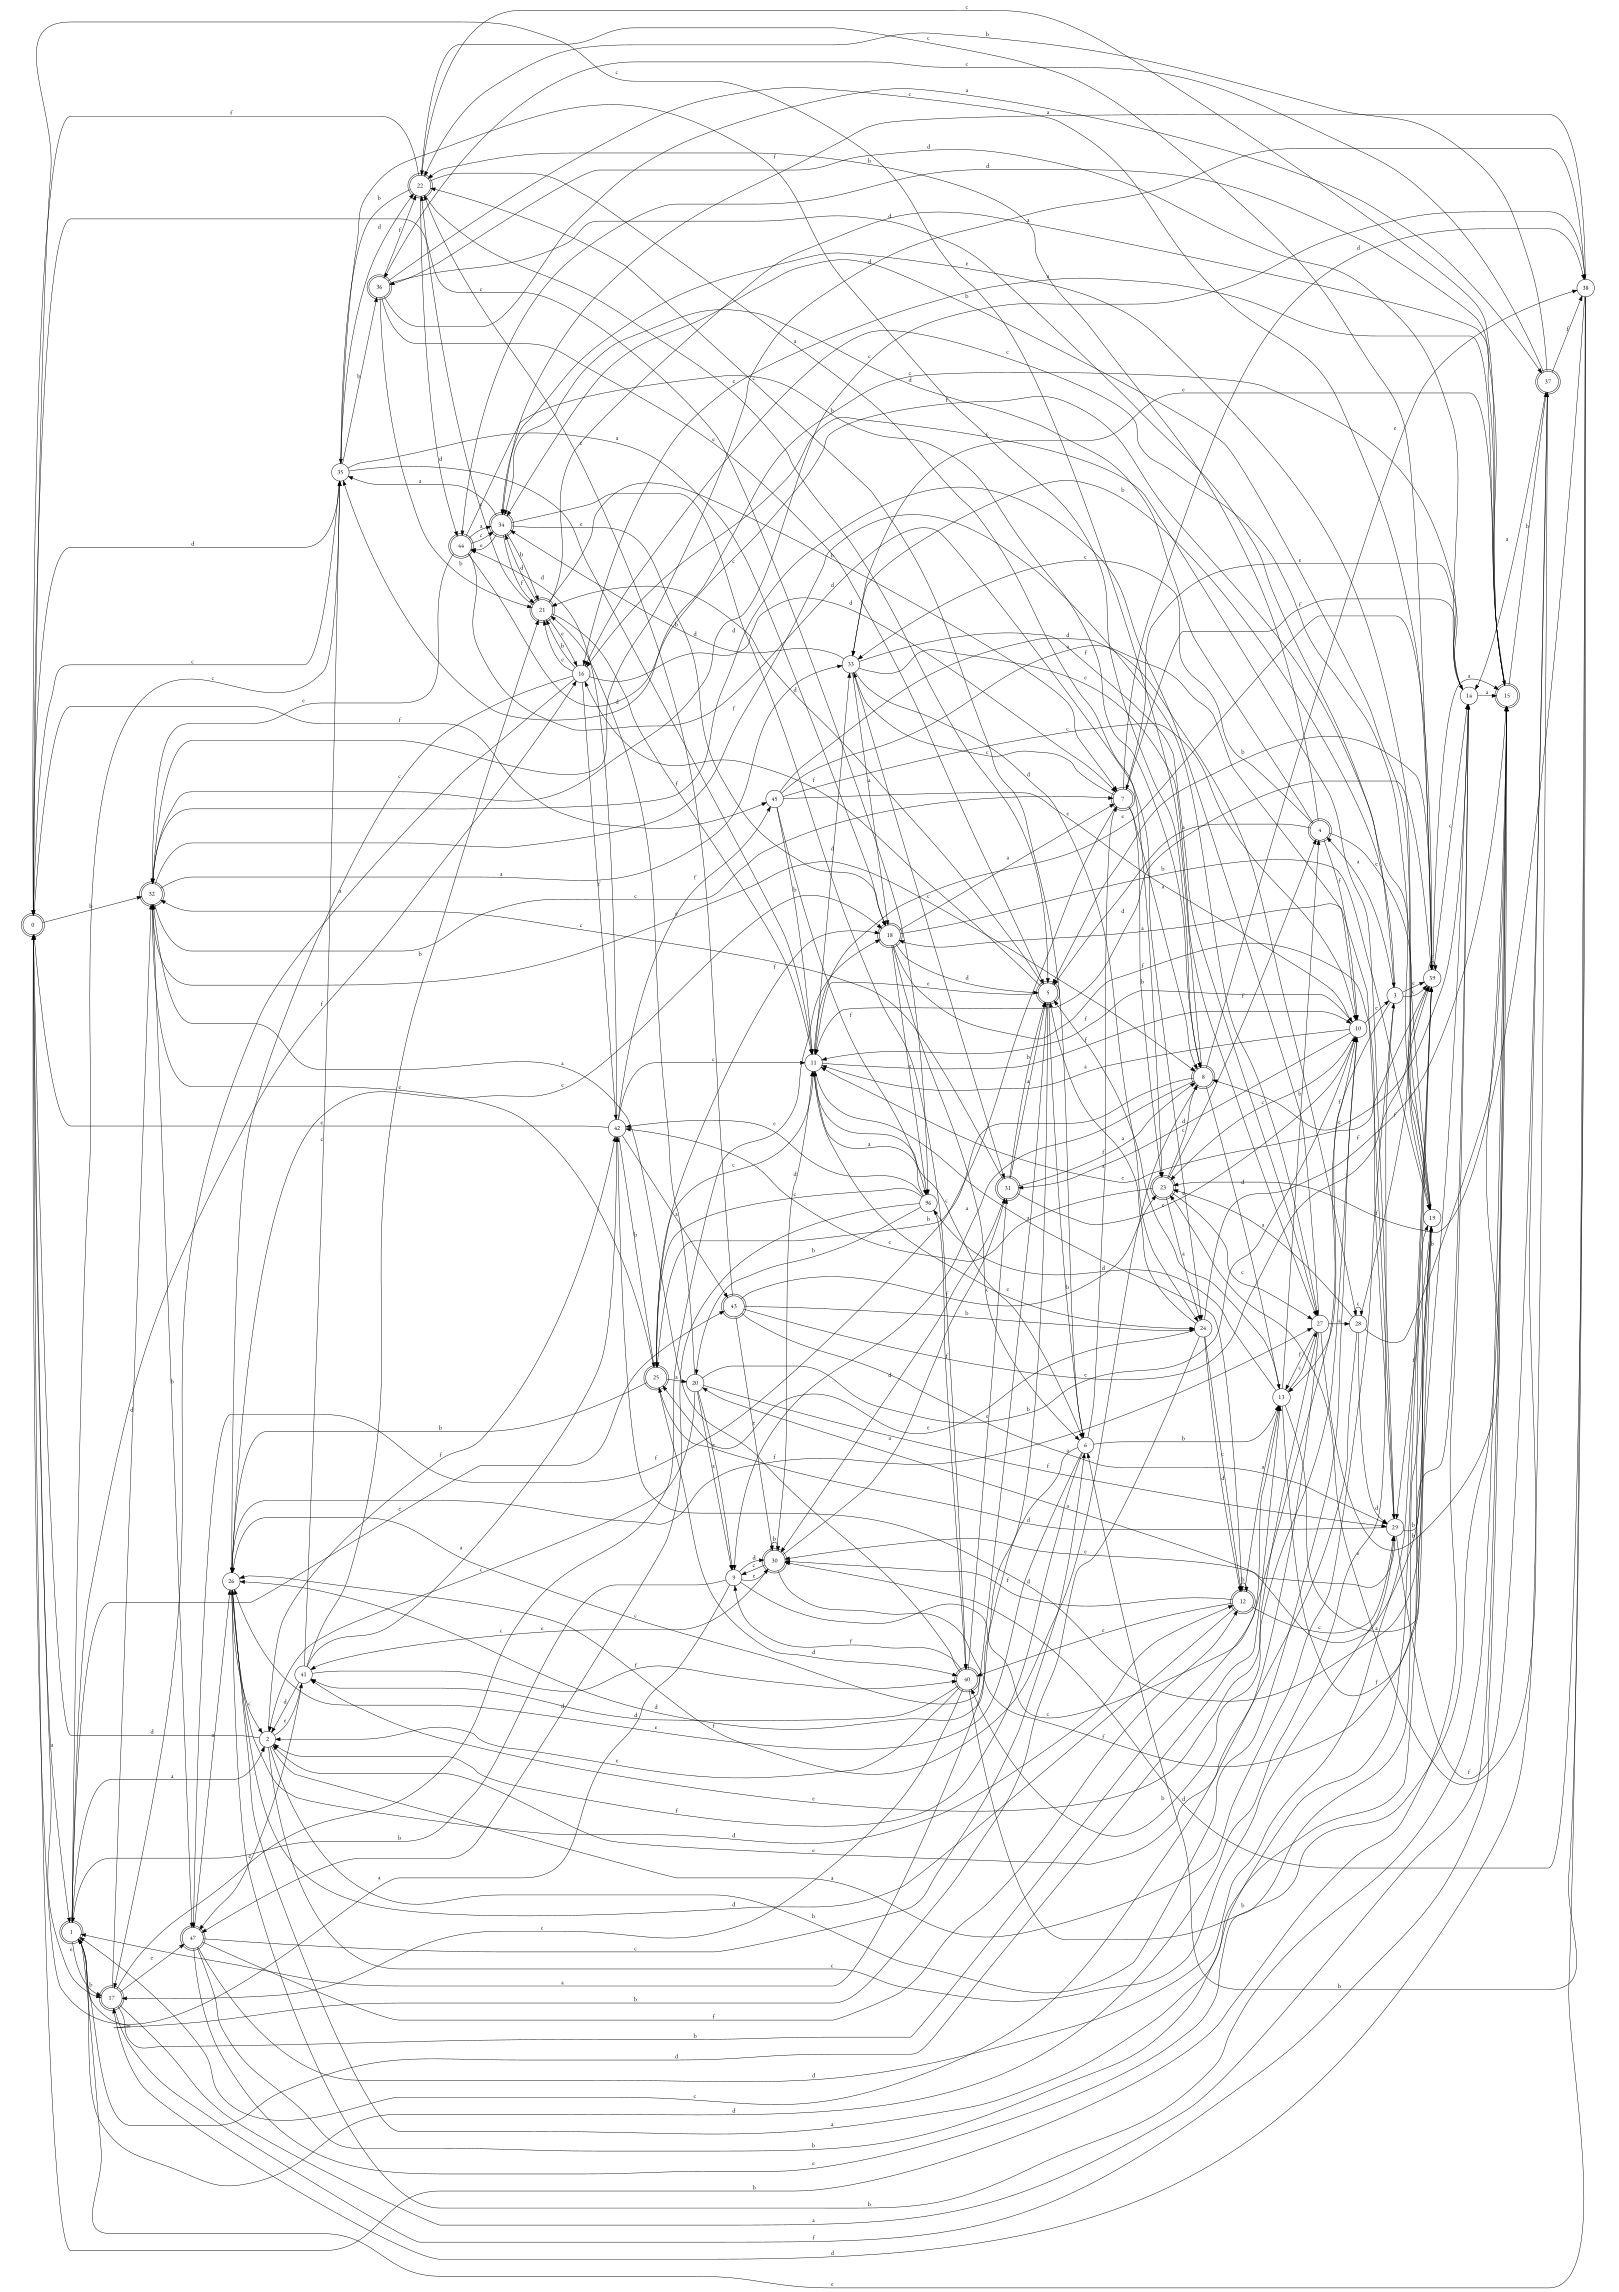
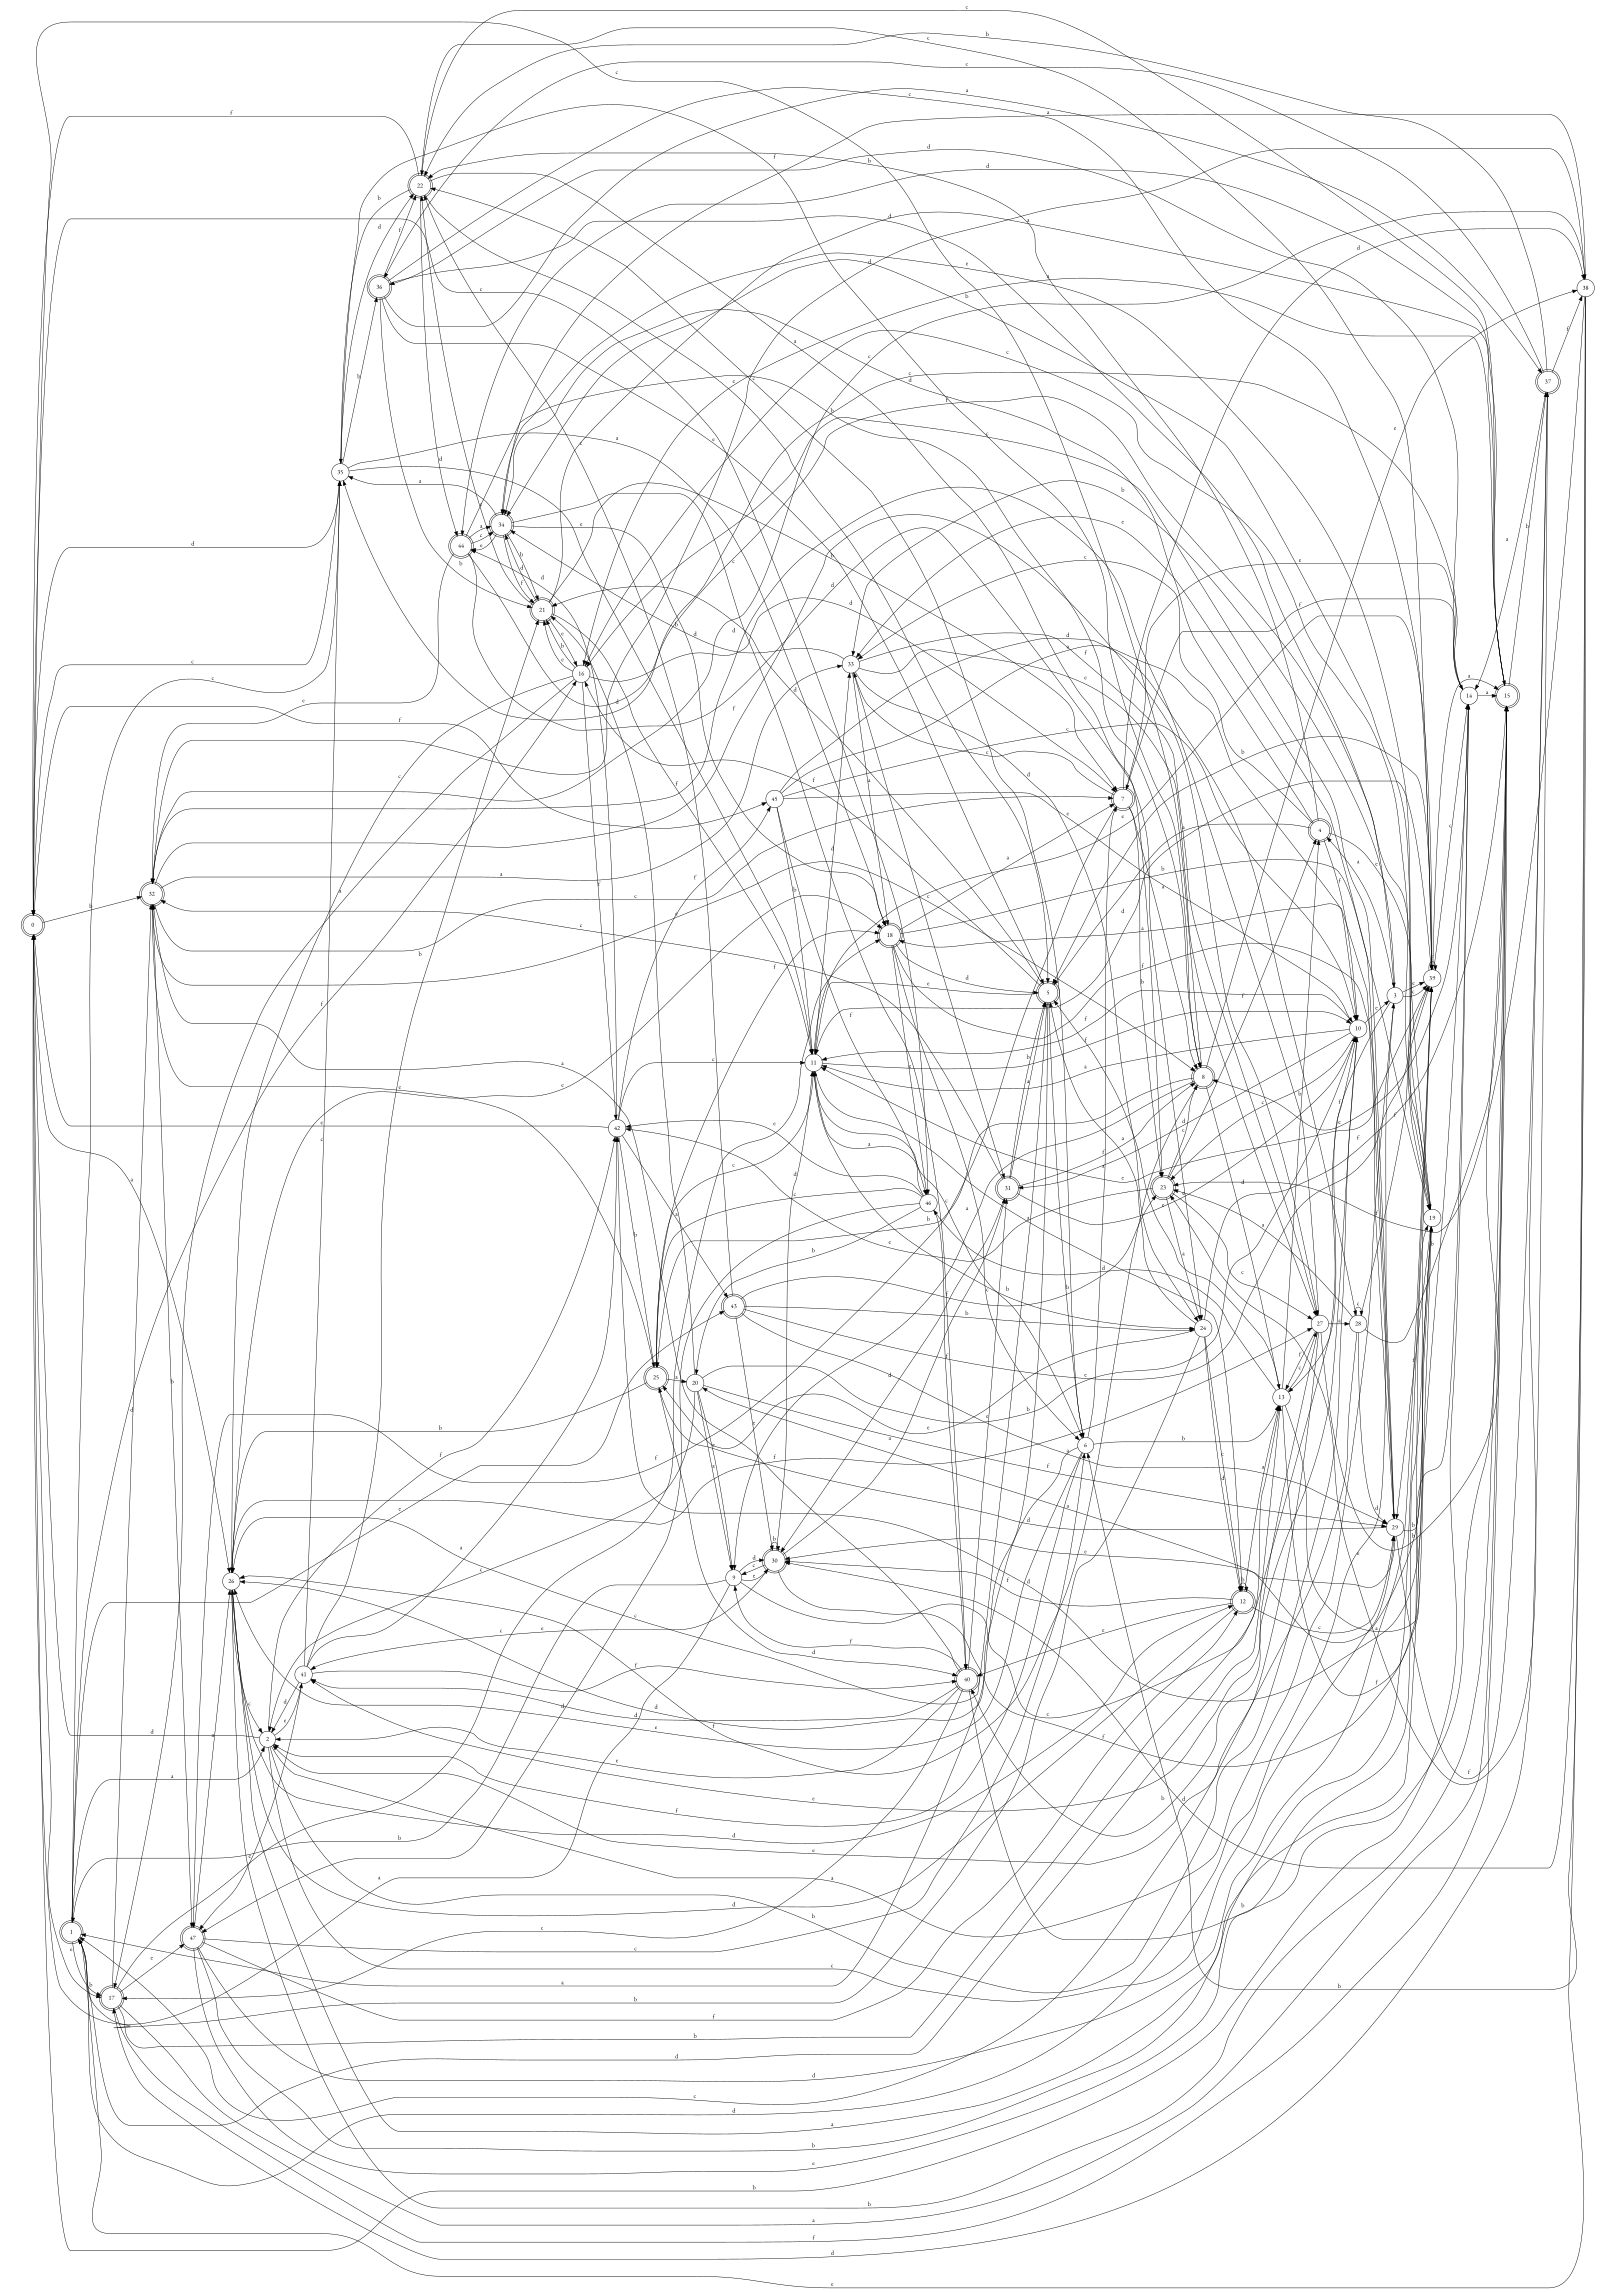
  digraph {
    fontname="EB Garamond"
    rankdir=LR
    node [color=black fillcolor=white fontname="EB Garamond" shape=doublecircle style="rounded,filled"]
    edge [fontname="EB Garamond"]
    n1 [label=0]
    n2 [label=1]
    n3 [label=17]
    n4 [label=32]
    n5 [label=35 shape=circle style=filled]
    n6 [label=45 shape=circle style=filled]
-   n7 [label=96 shape=circle style=filled]
+   n7 [label=46 shape=circle style=filled]
    n8 [label=2 shape=circle style=filled]
    n9 [label=13 shape=circle style=filled]
    n10 [label=16 shape=circle style=filled]
    n11 [label=43]
    n12 [label=47]
    n13 [label=15]
    n14 [label=18]
    n15 [label=33 shape=circle style=filled]
    n16 [label=7]
    n17 [label=8]
    n18 [label=38 shape=circle style=filled]
    n19 [label=27 shape=circle style=filled]
    n20 [label=22]
    n21 [label=11 shape=circle style=filled]
    n22 [label=36]
    n23 [label=10 shape=circle style=filled]
    n24 [label=28 shape=circle style=filled]
    n25 [label=42 shape=circle style=filled]
    n26 [label=25]
    n27 [label=40]
    n28 [label=20 shape=circle style=filled]
    n29 [label=3 shape=circle style=filled]
    n30 [label=29 shape=circle style=filled]
    n31 [label=41 shape=circle style=filled]
    n32 [label=4]
    n33 [label=5]
    n34 [label=14 shape=circle style=filled]
    n35 [label=21]
    n36 [label=26 shape=circle style=filled]
    n37 [label=39 shape=circle style=filled]
    n38 [label=23]
    n39 [label=30]
    n40 [label=24 shape=circle style=filled]
    n41 [label=31]
    n42 [label=19 shape=circle style=filled]
    n43 [label=37]
    n44 [label=44]
    n45 [label=34]
    n46 [label=6 shape=circle style=filled]
    n47 [label=12]
    n48 [label=9 shape=circle style=filled]
-   n1 -> n2 [label=a]
+   n1 -> n36 [label=a]
    n1 -> n3 [label=e]
    n1 -> n4 [label=b]
    n1 -> n5 [label=d]
    n1 -> n6 [label=f]
    n1 -> n7 [label=c]
    n2 -> n3 [label=b]
    n2 -> n5 [label=c]
    n2 -> n8 [label=a]
    n2 -> n9 [label=d]
    n2 -> n10 [label=f]
    n2 -> n11 [label=e]
    n3 -> n4 [label=d]
    n3 -> n9 [label=b]
    n3 -> n12 [label=e]
    n3 -> n13 [label=a]
    n3 -> n13 [label=f]
    n3 -> n14 [label=c]
    n4 -> n12 [label=b]
    n4 -> n15 [label=a]
    n4 -> n16 [label=c]
    n4 -> n17 [label=e]
    n4 -> n18 [label=d]
    n4 -> n19 [label=f]
    n5 -> n1 [label=c]
    n5 -> n14 [label=a]
    n5 -> n17 [label=f]
    n5 -> n20 [label=d]
    n5 -> n21 [label=e]
    n5 -> n22 [label=b]
    n6 -> n7 [label=f]
    n6 -> n21 [label=b]
    n6 -> n23 [label=a]
    n6 -> n23 [label=c]
    n6 -> n23 [label=e]
    n6 -> n24 [label=d]
    n7 -> n12 [label=d]
    n7 -> n21 [label=a]
    n7 -> n25 [label=e]
    n7 -> n26 [label=c]
    n7 -> n27 [label=f]
    n7 -> n28 [label=b]
    n8 -> n1 [label=d]
    n8 -> n23 [label=b]
    n8 -> n25 [label=f]
    n8 -> n29 [label=a]
    n8 -> n30 [label=c]
    n8 -> n31 [label=e]
    n9 -> n7 [label=d]
    n9 -> n19 [label=c]
    n9 -> n32 [label=b]
    n9 -> n33 [label=e]
    n9 -> n34 [label=a]
    n9 -> n34 [label=f]
    n10 -> n3 [label=a]
    n10 -> n16 [label=d]
    n10 -> n25 [label=f]
    n10 -> n35 [label=b]
    n10 -> n35 [label=e]
    n10 -> n36 [label=c]
    n11 -> n20 [label=c]
    n11 -> n30 [label=a]
    n11 -> n37 [label=e]
    n11 -> n38 [label=f]
    n11 -> n39 [label=e]
    n11 -> n40 [label=b]
    n12 -> n36 [label=a]
    n12 -> n37 [label=b]
    n12 -> n37 [label=d]
    n12 -> n37 [label=e]
    n12 -> n46 [label=c]
    n12 -> n47 [label=f]
    n13 -> n10 [label=a]
-   n13 -> n15 [label=e]
+   n30 -> n15 [label=e]
    n13 -> n20 [label=c]
    n13 -> n43 [label=b]
    n13 -> n44 [label=d]
    n14 -> n7 [label=e]
    n14 -> n16 [label=a]
    n14 -> n30 [label=f]
    n14 -> n33 [label=d]
    n14 -> n42 [label=b]
    n14 -> n46 [label=c]
    n15 -> n14 [label=a]
    n15 -> n19 [label=e]
    n15 -> n19 [label=f]
    n15 -> n40 [label=d]
    n15 -> n41 [label=c]
    n15 -> n45 [label=b]
    n16 -> n12 [label=f]
    n16 -> n15 [label=c]
    n16 -> n17 [label=a]
    n16 -> n18 [label=d]
    n16 -> n34 [label=e]
    n16 -> n38 [label=b]
    n17 -> n1 [label=c]
    n17 -> n9 [label=d]
    n17 -> n18 [label=e]
    n17 -> n26 [label=b]
    n17 -> n36 [label=f]
    n17 -> n48 [label=a]
    n18 -> n2 [label=e]
    n18 -> n4 [label=c]
    n18 -> n38 [label=f]
    n18 -> n39 [label=d]
    n18 -> n45 [label=a]
    n18 -> n46 [label=b]
    n19 -> n2 [label=c]
    n19 -> n4 [label=d]
    n19 -> n9 [label=f]
    n19 -> n13 [label=b]
    n19 -> n24 [label=a]
    n19 -> n31 [label=e]
    n20 -> n1 [label=f]
    n20 -> n5 [label=b]
    n20 -> n33 [label=e]
    n20 -> n37 [label=c]
    n20 -> n38 [label=a]
    n20 -> n44 [label=d]
    n21 -> n15 [label=d]
    n21 -> n23 [label=f]
    n21 -> n37 [label=e]
-   n21 -> n40 [label=e]
+   n21 -> n40 [label=b]
    n21 -> n46 [label=c]
    n21 -> n47 [label=a]
    n22 -> n20 [label=f]
    n22 -> n29 [label=d]
    n22 -> n33 [label=e]
    n22 -> n35 [label=b]
    n22 -> n37 [label=c]
    n22 -> n43 [label=a]
    n23 -> n21 [label=a]
    n23 -> n21 [label=f]
    n23 -> n27 [label=b]
    n23 -> n29 [label=e]
    n23 -> n38 [label=c]
    n23 -> n41 [label=d]
    n24 -> n8 [label=e]
    n24 -> n13 [label=b]
    n24 -> n24 [label=c]
    n24 -> n30 [label=d]
    n24 -> n37 [label=f]
    n24 -> n38 [label=a]
    n25 -> n1 [label=e]
    n25 -> n6 [label=f]
    n25 -> n11 [label=a]
    n25 -> n21 [label=c]
    n25 -> n26 [label=b]
    n25 -> n44 [label=d]
    n26 -> n4 [label=e]
    n26 -> n14 [label=f]
    n26 -> n21 [label=c]
    n26 -> n27 [label=d]
    n26 -> n28 [label=a]
    n26 -> n36 [label=b]
    n27 -> n3 [label=c]
    n27 -> n4 [label=a]
    n27 -> n8 [label=e]
    n27 -> n13 [label=b]
    n27 -> n31 [label=d]
    n27 -> n41 [label=e]
    n27 -> n48 [label=f]
    n28 -> n8 [label=c]
    n28 -> n23 [label=b]
    n28 -> n30 [label=f]
    n28 -> n35 [label=d]
    n28 -> n48 [label=a]
    n28 -> n48 [label=e]
    n29 -> n2 [label=d]
    n29 -> n9 [label=f]
    n29 -> n15 [label=b]
    n29 -> n32 [label=a]
    n29 -> n37 [label=c]
    n29 -> n37 [label=e]
    n30 -> n10 [label=c]
    n30 -> n14 [label=a]
    n30 -> n26 [label=d]
    n30 -> n39 [label=e]
    n30 -> n42 [label=b]
    n30 -> n43 [label=f]
    n31 -> n5 [label=c]
    n31 -> n8 [label=d]
    n31 -> n12 [label=e]
    n31 -> n25 [label=a]
    n31 -> n27 [label=f]
    n31 -> n35 [label=b]
    n32 -> n15 [label=c]
    n32 -> n20 [label=b]
    n32 -> n23 [label=f]
    n32 -> n33 [label=a]
    n32 -> n42 [label=e]
    n32 -> n45 [label=d]
    n33 -> n2 [label=a]
    n33 -> n10 [label=f]
    n33 -> n21 [label=e]
    n33 -> n35 [label=d]
    n33 -> n36 [label=c]
    n33 -> n46 [label=b]
    n34 -> n1 [label=b]
    n34 -> n5 [label=c]
    n34 -> n13 [label=a]
    n34 -> n16 [label=f]
    n34 -> n17 [label=e]
    n34 -> n22 [label=d]
    n35 -> n10 [label=e]
    n35 -> n13 [label=a]
    n35 -> n16 [label=b]
    n35 -> n20 [label=c]
    n35 -> n21 [label=f]
    n35 -> n45 [label=d]
    n36 -> n8 [label=c]
    n36 -> n13 [label=b]
    n36 -> n14 [label=e]
    n36 -> n19 [label=f]
    n36 -> n42 [label=a]
    n36 -> n47 [label=d]
    n37 -> n13 [label=a]
    n37 -> n21 [label=d]
    n37 -> n21 [label=e]
    n37 -> n33 [label=b]
    n37 -> n34 [label=c]
    n37 -> n37 [label=f]
    n38 -> n17 [label=c]
    n38 -> n19 [label=c]
    n38 -> n25 [label=e]
    n38 -> n32 [label=f]
    n38 -> n40 [label=a]
    n39 -> n21 [label=d]
    n39 -> n31 [label=e]
    n39 -> n39 [label=b]
    n39 -> n41 [label=a]
    n39 -> n42 [label=f]
    n39 -> n48 [label=c]
    n40 -> n2 [label=b]
    n40 -> n13 [label=f]
    n40 -> n26 [label=e]
    n40 -> n33 [label=a]
    n40 -> n47 [label=c]
    n40 -> n47 [label=d]
    n41 -> n4 [label=c]
    n41 -> n17 [label=f]
    n41 -> n23 [label=e]
    n41 -> n33 [label=a]
    n41 -> n33 [label=b]
    n41 -> n39 [label=d]
    n42 -> n10 [label=c]
    n42 -> n25 [label=d]
    n42 -> n28 [label=a]
    n42 -> n30 [label=f]
    n42 -> n45 [label=b]
    n42 -> n45 [label=e]
    n43 -> n3 [label=d]
    n43 -> n18 [label=f]
    n43 -> n20 [label=b]
    n43 -> n22 [label=c]
    n43 -> n34 [label=a]
    n43 -> n38 [label=e]
    n44 -> n4 [label=e]
    n44 -> n17 [label=b]
    n44 -> n40 [label=d]
    n44 -> n42 [label=f]
    n44 -> n45 [label=a]
    n44 -> n45 [label=c]
    n45 -> n5 [label=a]
    n45 -> n14 [label=d]
    n45 -> n27 [label=c]
    n45 -> n35 [label=b]
    n45 -> n35 [label=f]
    n45 -> n44 [label=e]
    n46 -> n8 [label=f]
    n46 -> n9 [label=b]
    n46 -> n16 [label=a]
    n46 -> n20 [label=c]
    n46 -> n36 [label=d]
    n46 -> n36 [label=e]
    n47 -> n9 [label=a]
    n47 -> n27 [label=e]
    n47 -> n30 [label=c]
    n47 -> n36 [label=d]
    n47 -> n39 [label=f]
    n47 -> n47 [label=b]
    n48 -> n1 [label=a]
    n48 -> n2 [label=b]
    n48 -> n23 [label=c]
    n48 -> n39 [label=d]
    n48 -> n39 [label=e]
  }
